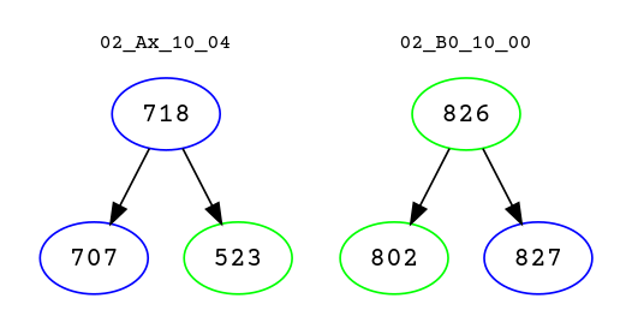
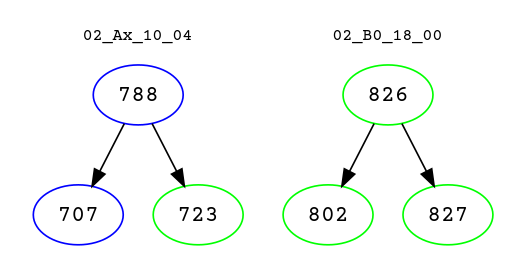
  digraph {
    fontname="Courier Prime"
    node [color=blue fontname="Courier Prime"]
    edge [color=black fontname="Courier Prime"]
-   n1 [label=718]
+   n1 [label=788]
    n2 [label=707]
-   n3 [color=green label=523]
+   n3 [color=green label=723]
    n4 [color=green label=826]
    n5 [color=green label=802]
-   n6 [label=827]
+   n6 [color=green label=827]
    subgraph cluster_1 {
      color=white
      fontsize=10
      label="02_Ax_10_04"
      n1
      n2
      n3
    }
    subgraph cluster_2 {
      color=white
      fontsize=10
-     label="02_B0_10_00"
+     label="02_B0_18_00"
      n4
      n5
      n6
    }
    n1 -> n2
    n1 -> n3
    n4 -> n5
    n4 -> n6
  }
